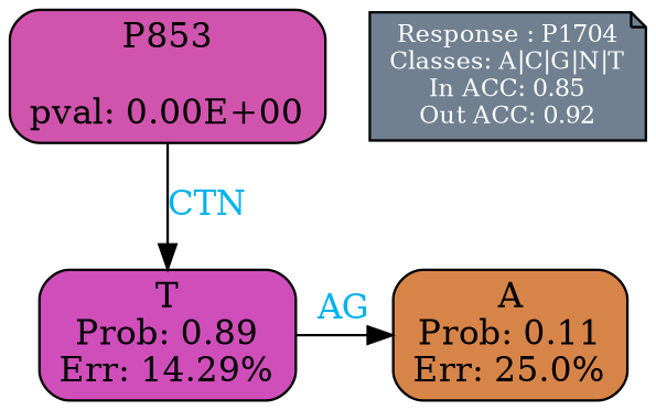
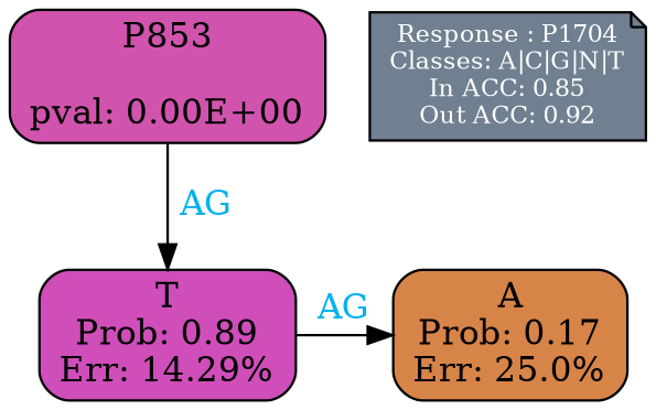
  digraph {
    fontname="DejaVu Serif"
    ranksep=equally
    splines=polylines
    node [color=black fontname="DejaVu Serif" shape=box style="filled, rounded"]
    edge [fontcolor=deepskyblue2 fontname="DejaVu Serif"]
-   n1 [fillcolor="#d78449" label="A\nProb: 0.11\nErr: 25.0%"]
+   n1 [fillcolor="#d78449" label="A\nProb: 0.17\nErr: 25.0%"]
    n2 [fillcolor="#cf4eba" label="T\nProb: 0.89\nErr: 14.29%"]
    n3 [align=left fillcolor=slategray fontcolor=white fontsize=10 label="Response : P1704\nClasses: A|C|G|N|T\nIn ACC: 0.85\nOut ACC: 0.92\n" shape=note style=filled]
    n4 [fillcolor="#d054ad" label="P853\n\npval: 0.00E+00"]
    subgraph sub_1 {
      rank=same
      n1
      n2
    }
    subgraph sub_2 {
      rank=same
      n3
      n4
    }
    n2 -> n1 [label=AG]
-   n4 -> n2 [label=CTN]
+   n4 -> n2 [label=AG]
  }
